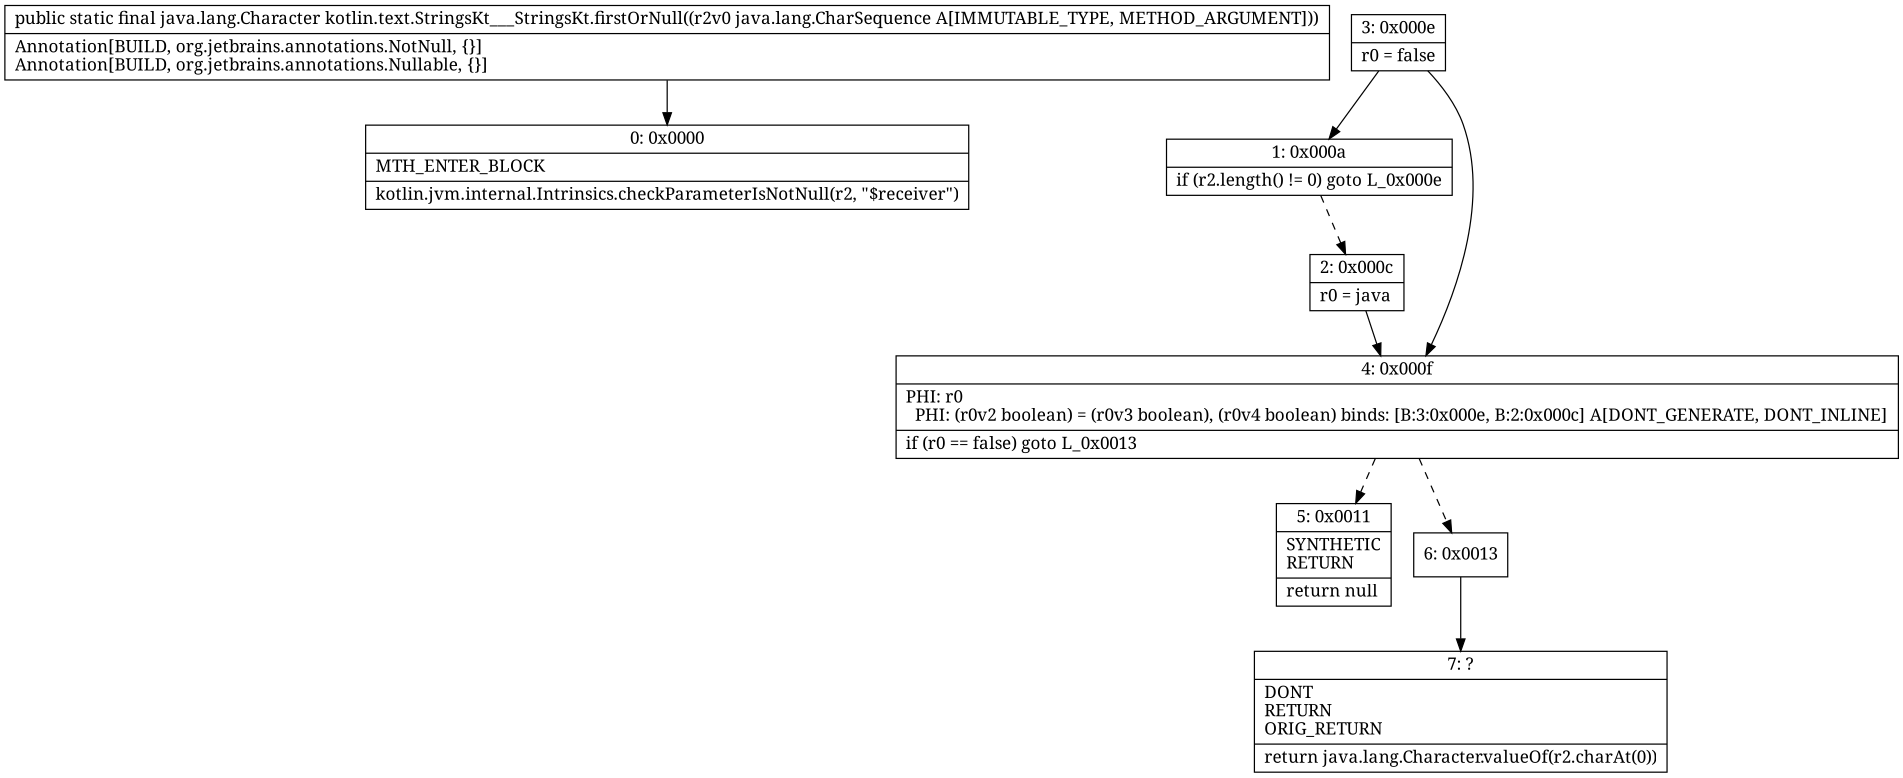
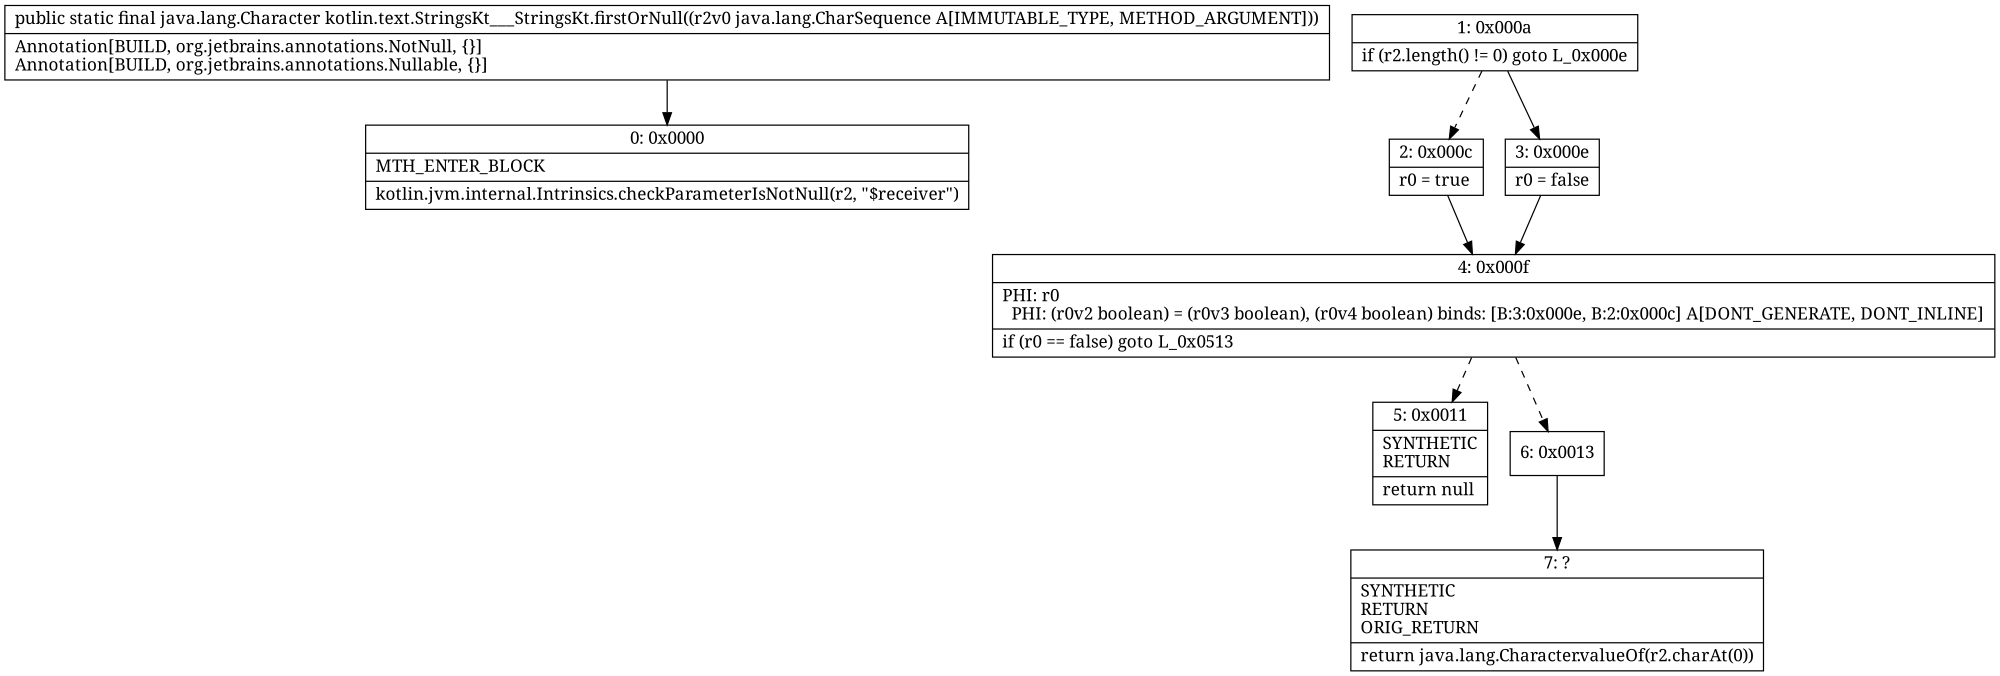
  digraph {
    fontname="Noto Serif"
    node [fontname="Noto Serif" shape=record]
    edge [fontname="Noto Serif"]
    n1 [label="{0\:\ 0x0000|MTH_ENTER_BLOCK\l|kotlin.jvm.internal.Intrinsics.checkParameterIsNotNull(r2, \"$receiver\")\l}"]
    n2 [label="{1\:\ 0x000a|if (r2.length() != 0) goto L_0x000e\l}"]
-   n3 [label="{2\:\ 0x000c|r0 = java\l}"]
+   n3 [label="{2\:\ 0x000c|r0 = true\l}"]
    n4 [label="{3\:\ 0x000e|r0 = false\l}"]
-   n5 [label="{4\:\ 0x000f|PHI: r0 \l  PHI: (r0v2 boolean) = (r0v3 boolean), (r0v4 boolean) binds: [B:3:0x000e, B:2:0x000c] A[DONT_GENERATE, DONT_INLINE]\l|if (r0 == false) goto L_0x0013\l}"]
+   n5 [label="{4\:\ 0x000f|PHI: r0 \l  PHI: (r0v2 boolean) = (r0v3 boolean), (r0v4 boolean) binds: [B:3:0x000e, B:2:0x000c] A[DONT_GENERATE, DONT_INLINE]\l|if (r0 == false) goto L_0x0513\l}"]
    n6 [label="{5\:\ 0x0011|SYNTHETIC\lRETURN\l|return null\l}"]
    n7 [label="{6\:\ 0x0013}"]
-   n8 [label="{7\:\ ?|DONT\lRETURN\lORIG_RETURN\l|return java.lang.Character.valueOf(r2.charAt(0))\l}"]
+   n8 [label="{7\:\ ?|SYNTHETIC\lRETURN\lORIG_RETURN\l|return java.lang.Character.valueOf(r2.charAt(0))\l}"]
    n9 [label="{public static final java.lang.Character kotlin.text.StringsKt___StringsKt.firstOrNull((r2v0 java.lang.CharSequence A[IMMUTABLE_TYPE, METHOD_ARGUMENT]))  | Annotation[BUILD, org.jetbrains.annotations.NotNull, \{\}]\lAnnotation[BUILD, org.jetbrains.annotations.Nullable, \{\}]\l}"]
    n2 -> n3 [style=dashed]
-   n4 -> n2
+   n2 -> n4
    n3 -> n5
    n4 -> n5
    n5 -> n6 [style=dashed]
    n5 -> n7 [style=dashed]
    n7 -> n8
    n9 -> n1
  }
